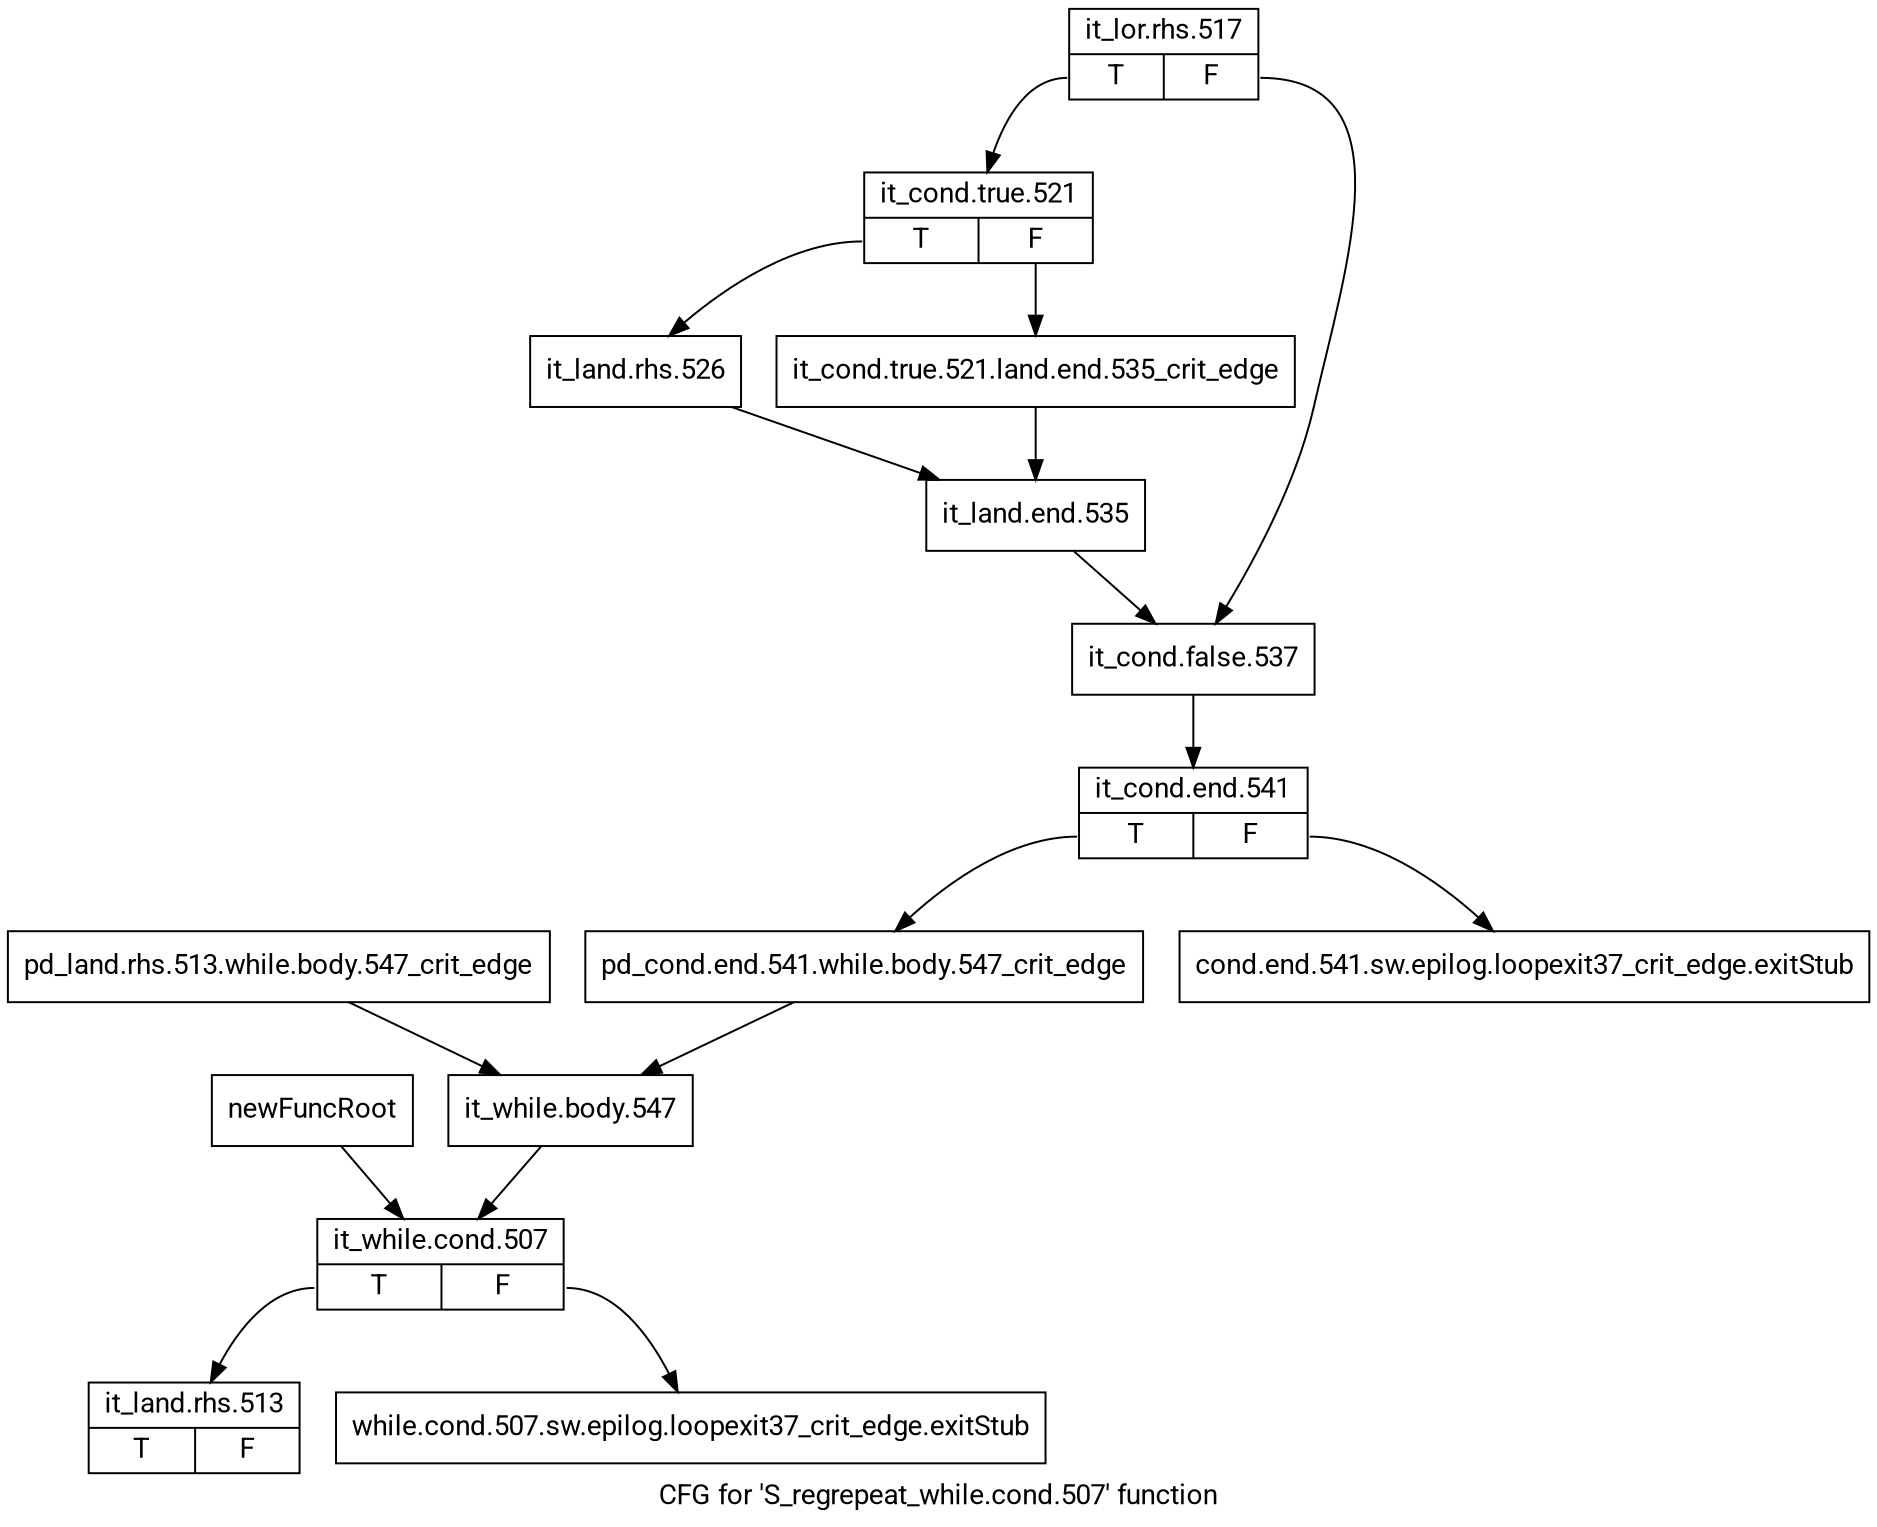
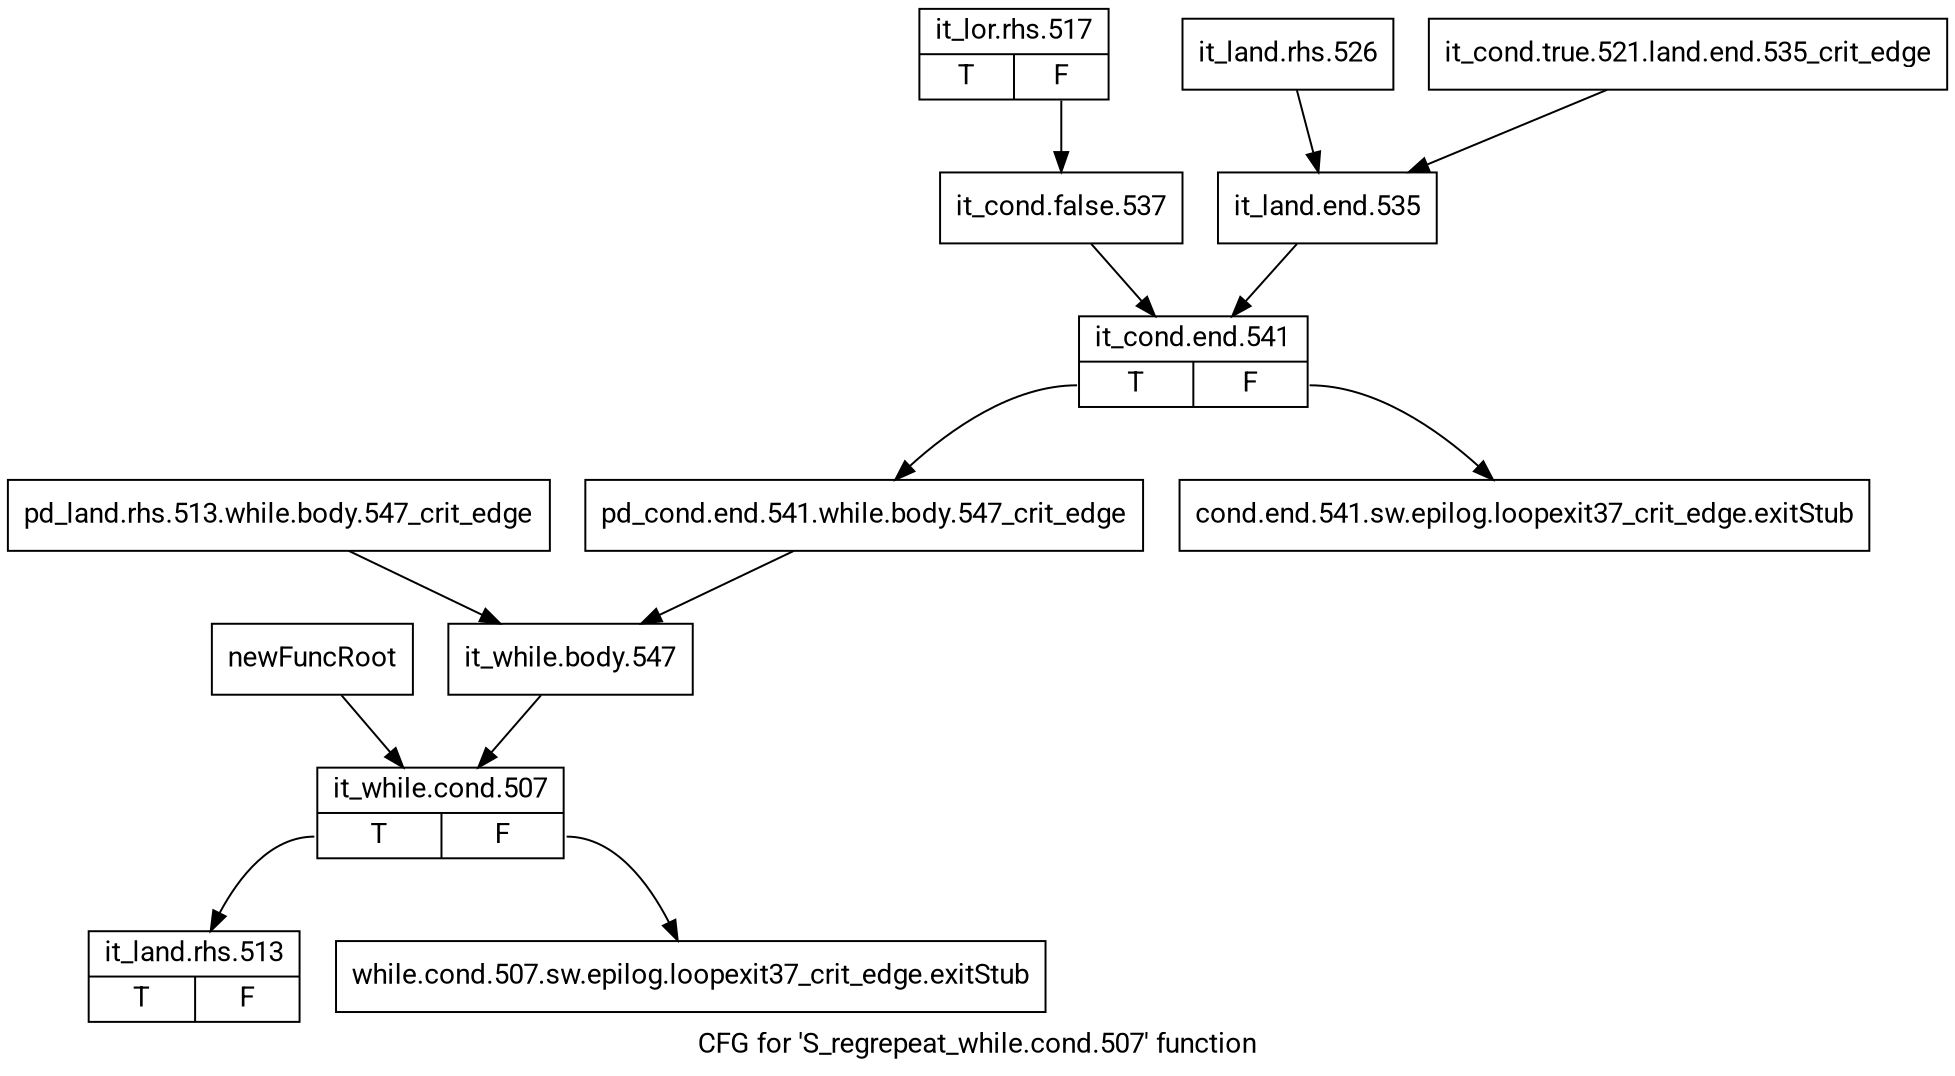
  digraph {
    fontname=Roboto
    label="CFG for 'S_regrepeat_while.cond.507' function"
    node [fontname=Roboto shape=record]
    edge [fontname=Roboto]
    n1 [label="{newFuncRoot}"]
    n2 [label="{it_while.cond.507|{<s0>T|<s1>F}}"]
    n3 [label="{while.cond.507.sw.epilog.loopexit37_crit_edge.exitStub}"]
    n4 [label="{it_land.rhs.513|{<s0>T|<s1>F}}"]
    n5 [label="{cond.end.541.sw.epilog.loopexit37_crit_edge.exitStub}"]
    n6 [label="{pd_land.rhs.513.while.body.547_crit_edge}"]
    n7 [label="{it_while.body.547}"]
    n8 [label="{it_lor.rhs.517|{<s0>T|<s1>F}}"]
-   n9 [label="{it_cond.true.521|{<s0>T|<s1>F}}"]
    n10 [label="{it_cond.false.537}"]
    n11 [label="{it_land.rhs.526}"]
    n12 [label="{it_cond.true.521.land.end.535_crit_edge}"]
    n13 [label="{it_cond.end.541|{<s0>T|<s1>F}}"]
    n14 [label="{it_land.end.535}"]
    n15 [label="{pd_cond.end.541.while.body.547_crit_edge}"]
    n1 -> n2
    n2 -> n3 [tailport=s1]
    n2 -> n4 [tailport=s0]
    n6 -> n7
    n7 -> n2
-   n8 -> n9 [tailport=s0]
    n8 -> n10 [tailport=s1]
-   n9 -> n11 [tailport=s0]
-   n9 -> n12 [tailport=s1]
    n10 -> n13
    n11 -> n14
    n12 -> n14
    n13 -> n5 [tailport=s1]
    n13 -> n15 [tailport=s0]
-   n14 -> n10
+   n14 -> n13
    n15 -> n7
  }
